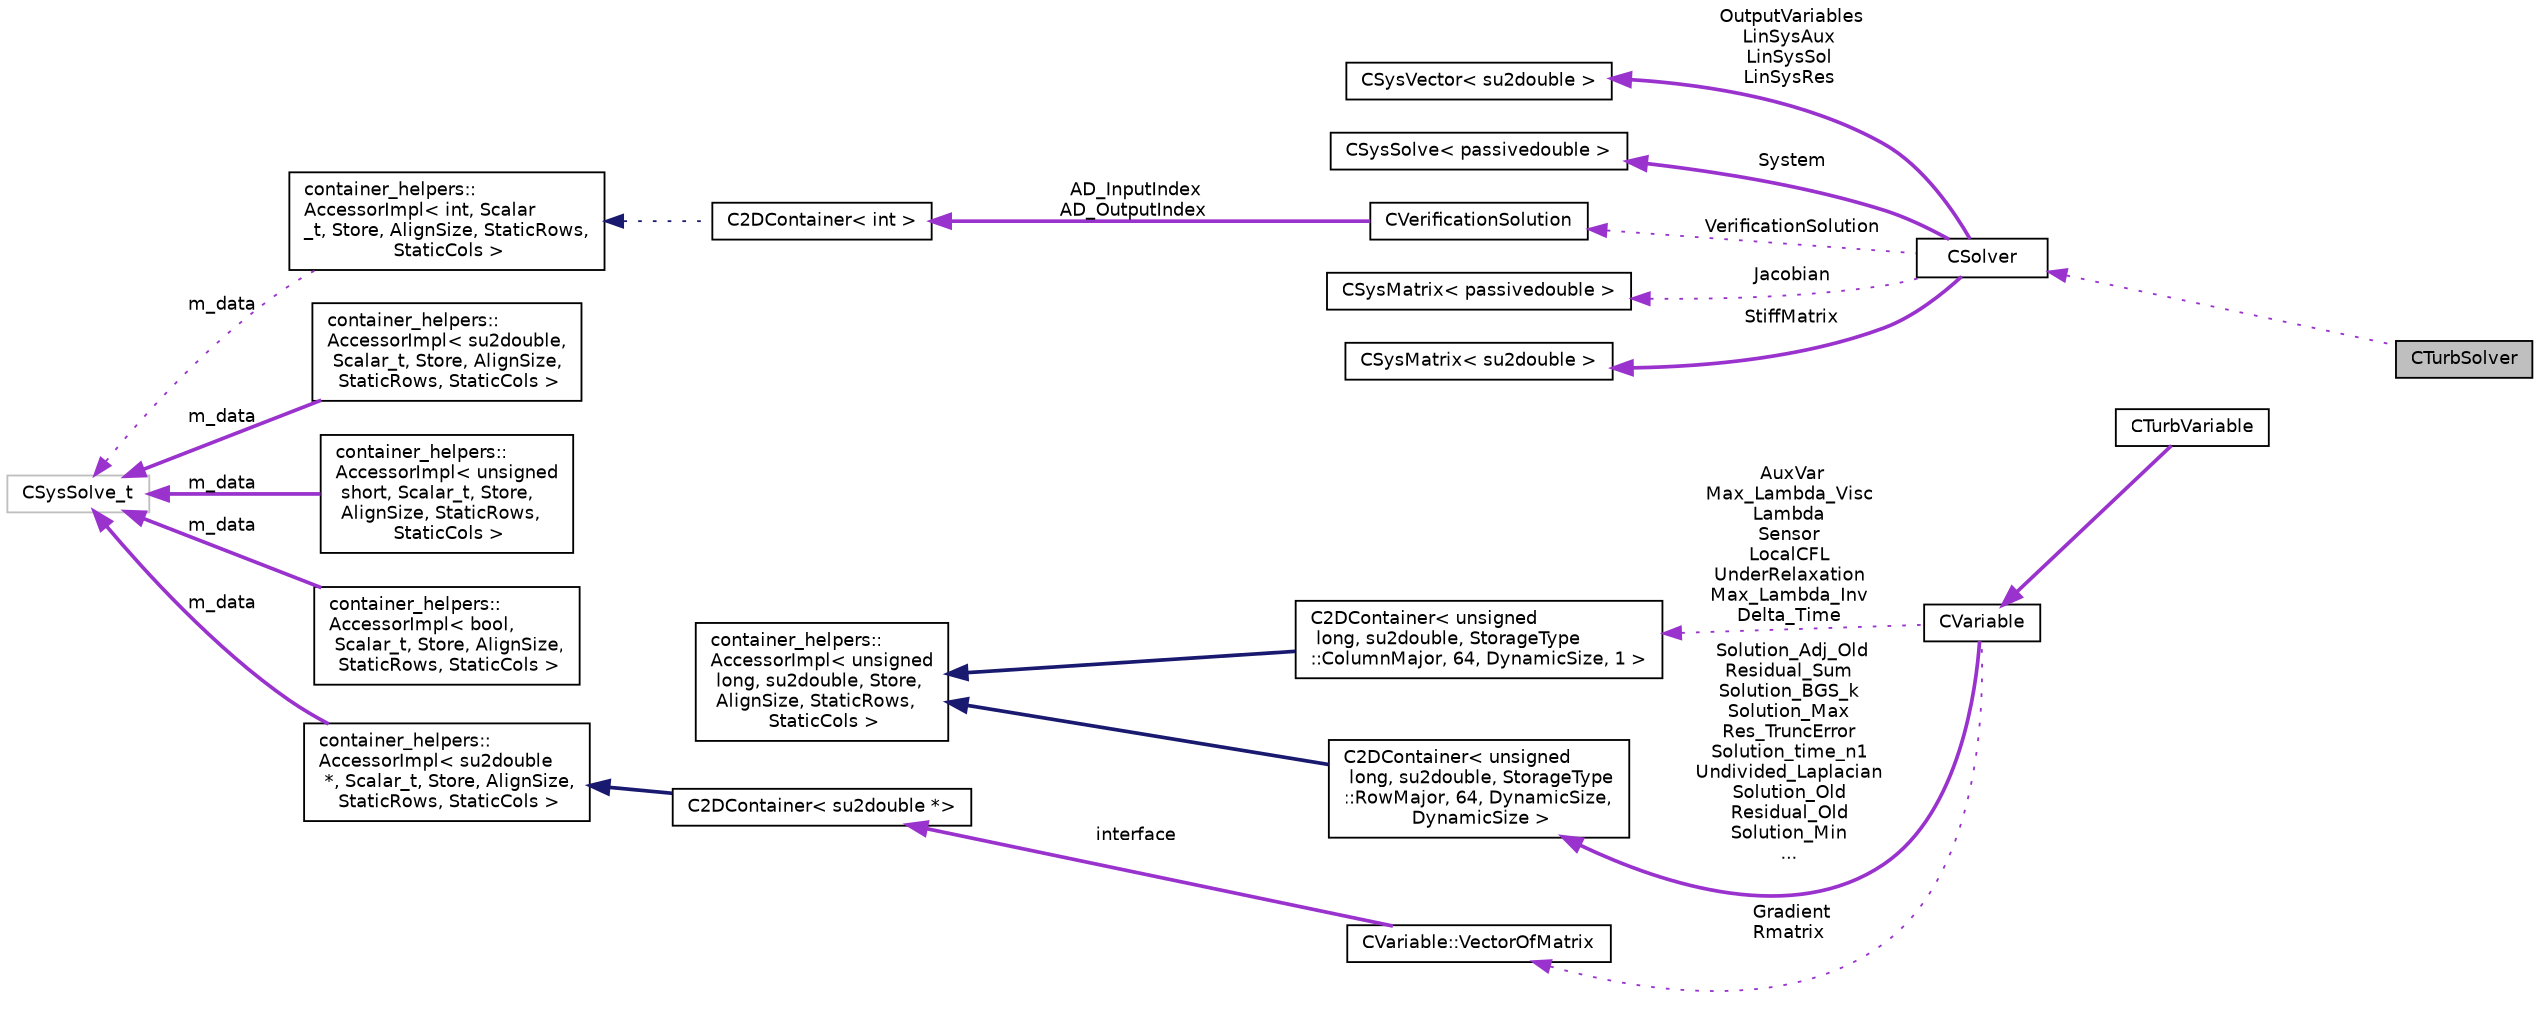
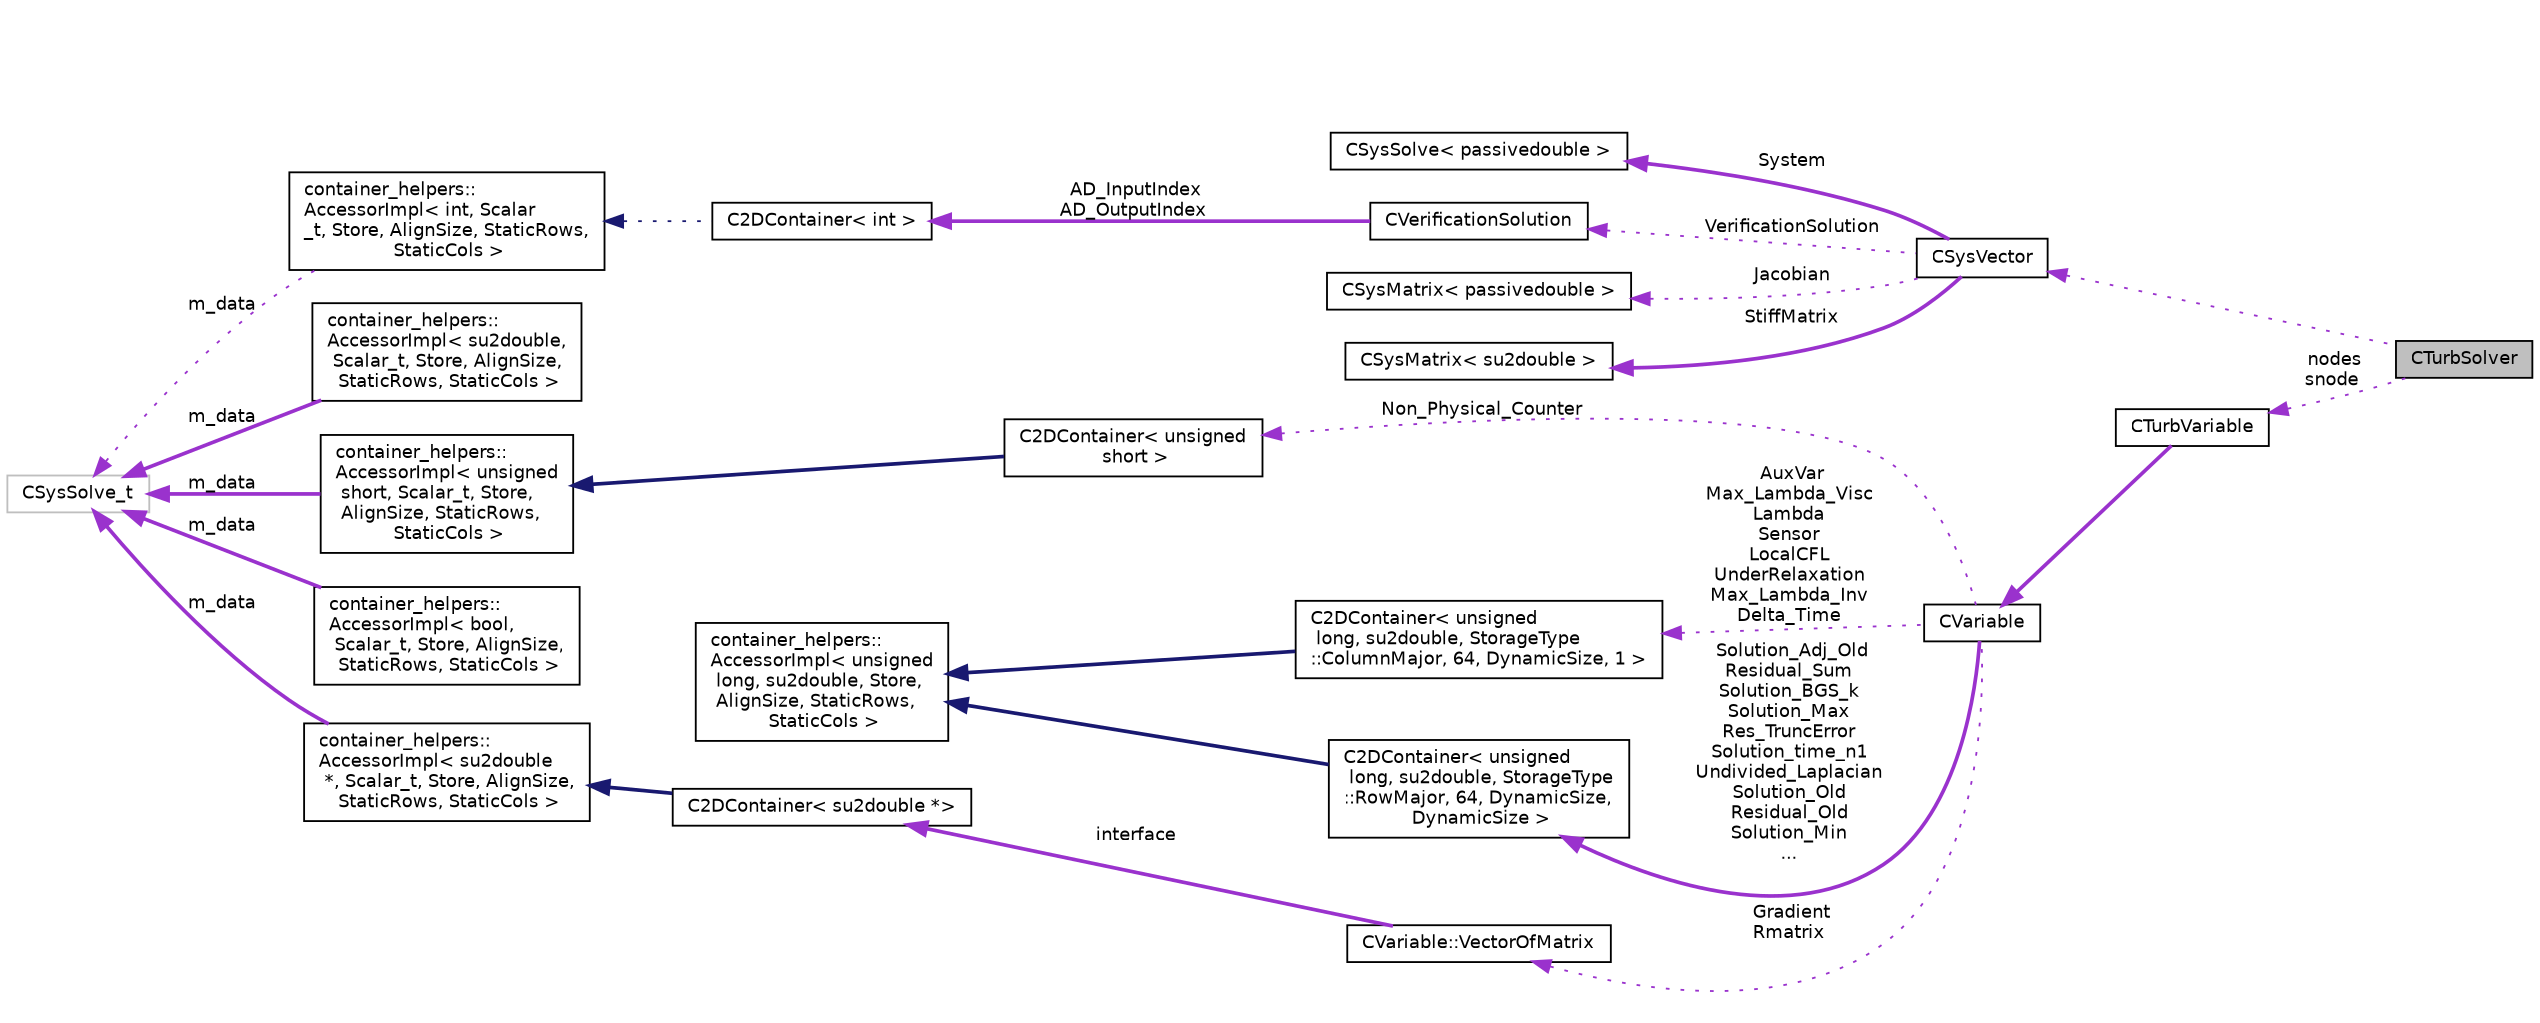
  digraph {
    rankdir=LR
    node [color=black fillcolor=white fontname=Helvetica fontsize=10 shape=record style=filled]
    edge [color=darkorchid3 dir=back fontname=Helvetica fontsize=10 labelfontname=Helvetica labelfontsize=10 style=bold]
    n1 [fillcolor=grey75 fontcolor=black height=0.2 label=CTurbSolver width=0.4]
-   n2 [height=0.2 label=CSolver width=0.4]
+   n2 [height=0.2 label=CSysVector width=0.4]
    n3 [height=0.2 label="CSysMatrix\< su2double \>" width=0.4]
-   n4 [height=0.2 label="CSysVector\< su2double \>" width=0.4]
    n5 [height=0.2 label="CSysSolve\< passivedouble \>" width=0.4]
    n6 [height=0.2 label=CVerificationSolution width=0.4]
    n7 [height=0.2 label="CSysMatrix\< passivedouble \>" width=0.4]
    n8 [height=0.2 label=CTurbVariable width=0.4]
    n9 [height=0.2 label=CVariable width=0.4]
    n10 [height=0.2 label="CVariable::VectorOfMatrix" width=0.4]
    n11 [height=0.2 label="C2DContainer\< su2double *\>" width=0.4]
    n12 [height=0.2 label="container_helpers::\lAccessorImpl\< su2double\l *, Scalar_t, Store, AlignSize,\l StaticRows, StaticCols \>" width=0.4]
    n13 [color=grey75 height=0.2 label=CSysSolve_t width=0.4]
    n14 [height=0.2 label="container_helpers::\lAccessorImpl\< su2double,\l Scalar_t, Store, AlignSize,\l StaticRows, StaticCols \>" width=0.4]
    n15 [height=0.2 label="container_helpers::\lAccessorImpl\< unsigned\l short, Scalar_t, Store,\l AlignSize, StaticRows,\l StaticCols \>" width=0.4]
    n16 [height=0.2 label="container_helpers::\lAccessorImpl\< bool,\l Scalar_t, Store, AlignSize,\l StaticRows, StaticCols \>" width=0.4]
    n17 [height=0.2 label="container_helpers::\lAccessorImpl\< int, Scalar\l_t, Store, AlignSize, StaticRows,\l StaticCols \>" width=0.4]
+   n18 [height=0.2 label="C2DContainer\< unsigned\l short \>" width=0.4]
    n19 [height=0.2 label="C2DContainer\< int \>" width=0.4]
    n20 [height=0.2 label="C2DContainer\< unsigned\l long, su2double, StorageType\l::ColumnMajor, 64, DynamicSize, 1 \>" width=0.4]
    n21 [height=0.2 label="container_helpers::\lAccessorImpl\< unsigned\l long, su2double, Store,\l AlignSize, StaticRows,\l StaticCols \>" width=0.4]
    n22 [height=0.2 label="C2DContainer\< unsigned\l long, su2double, StorageType\l::RowMajor, 64, DynamicSize,\l DynamicSize \>" width=0.4]
    n2 -> n1 [style=dotted]
    n3 -> n2 [label=" StiffMatrix"]
-   n4 -> n2 [label=" OutputVariables\nLinSysAux\nLinSysSol\nLinSysRes"]
    n5 -> n2 [label=" System"]
    n6 -> n2 [label=" VerificationSolution" style=dotted]
    n7 -> n2 [label=" Jacobian" style=dotted]
+   n8 -> n1 [label=" nodes\nsnode" style=dotted]
    n9 -> n8
    n10 -> n9 [label=" Gradient\nRmatrix" style=dotted]
    n11 -> n10 [label=" interface"]
    n12 -> n11 [color=midnightblue]
    n13 -> n12 [label=" m_data"]
    n13 -> n14 [label=" m_data"]
    n13 -> n15 [label=" m_data"]
    n13 -> n16 [label=" m_data"]
    n13 -> n17 [label=" m_data" style=dotted]
+   n15 -> n18 [color=midnightblue]
    n17 -> n19 [color=midnightblue style=dotted]
+   n18 -> n9 [label=" Non_Physical_Counter" style=dotted]
    n19 -> n6 [label=" AD_InputIndex\nAD_OutputIndex"]
    n20 -> n9 [label=" AuxVar\nMax_Lambda_Visc\nLambda\nSensor\nLocalCFL\nUnderRelaxation\nMax_Lambda_Inv\nDelta_Time" style=dotted]
    n21 -> n20 [color=midnightblue]
    n21 -> n22 [color=midnightblue]
    n22 -> n9 [label=" Solution_Adj_Old\nResidual_Sum\nSolution_BGS_k\nSolution_Max\nRes_TruncError\nSolution_time_n1\nUndivided_Laplacian\nSolution_Old\nResidual_Old\nSolution_Min\n..."]
  }
